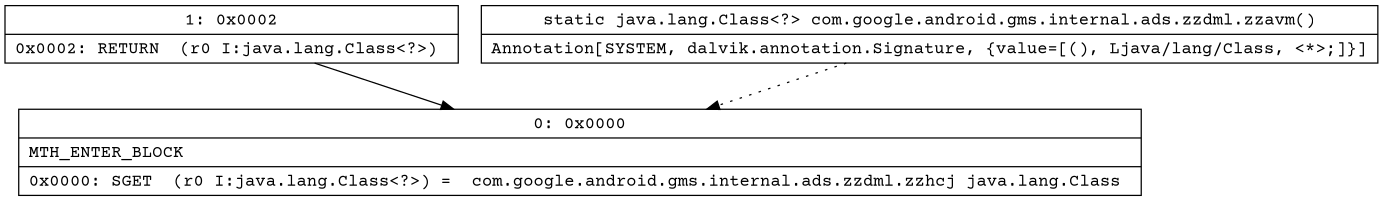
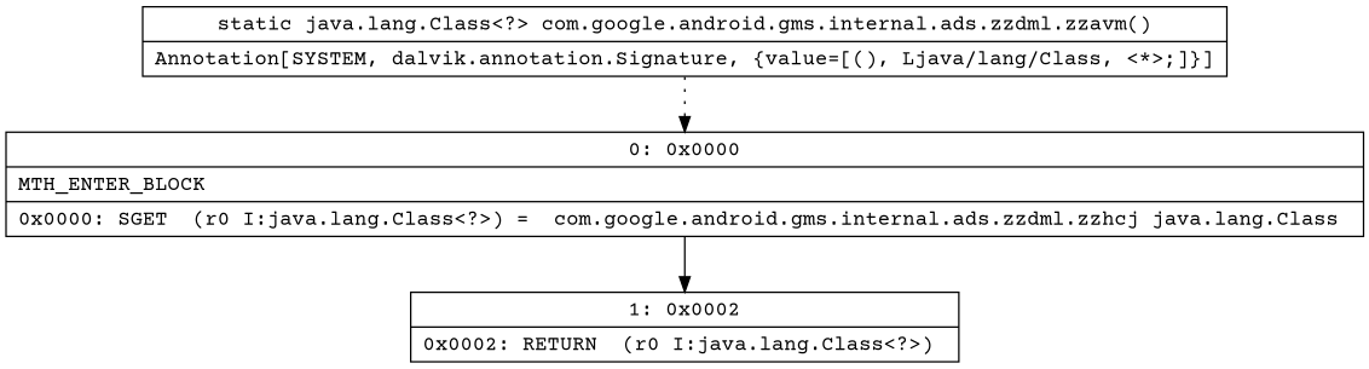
  digraph {
    fontname="Courier Prime"
    node [shape=record fontname="Courier Prime"]
    edge [fontname="Courier Prime"]
    n1 [label="{0\:\ 0x0000|MTH_ENTER_BLOCK\l|0x0000: SGET  (r0 I:java.lang.Class\<?\>) =  com.google.android.gms.internal.ads.zzdml.zzhcj java.lang.Class \l}"]
    n2 [label="{1\:\ 0x0002|0x0002: RETURN  (r0 I:java.lang.Class\<?\>) \l}"]
    n3 [label="{static java.lang.Class\<?\> com.google.android.gms.internal.ads.zzdml.zzavm()  | Annotation[SYSTEM, dalvik.annotation.Signature, \{value=[(), Ljava\/lang\/Class, \<*\>;]\}]\l}"]
-   n2 -> n1 [style=solid]
+   n1 -> n2 [style=solid]
    n3 -> n1 [style=dotted]
  }
